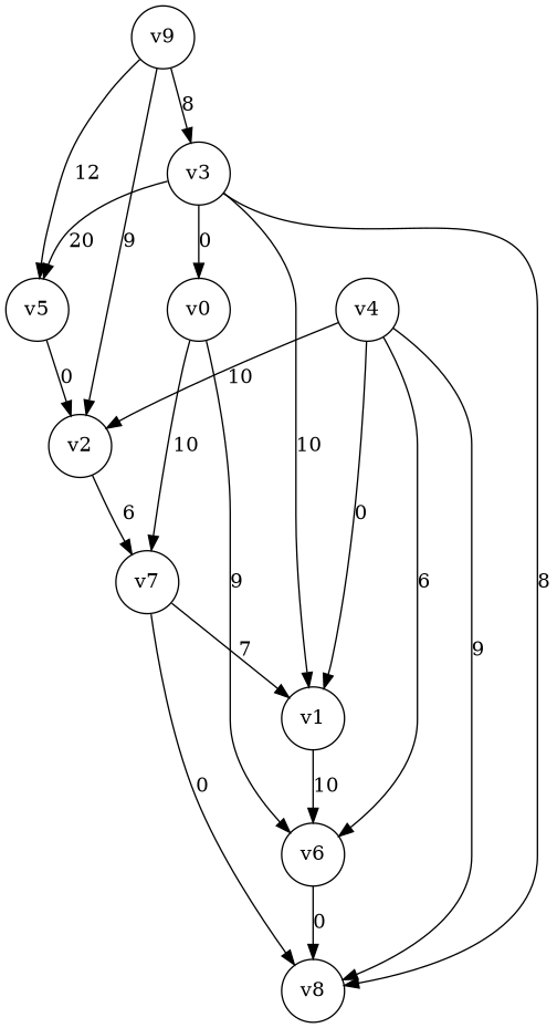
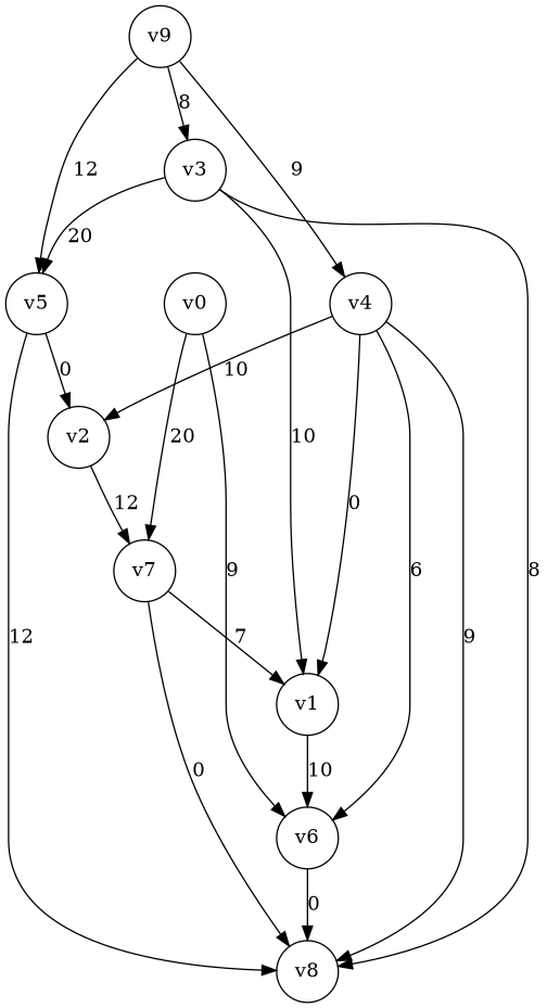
  digraph {
    node [shape=circle]
    n1 [label=v0]
    n2 [label=v6]
    n3 [label=v7]
    n4 [label=v8]
    n5 [label=v1]
    n6 [label=v2]
    n7 [label=v3]
    n8 [label=v5]
    n9 [label=v4]
    n10 [label=v9]
    n1 -> n2 [label=9]
-   n1 -> n3 [label=10]
+   n1 -> n3 [label=20]
    n2 -> n4 [label=0]
    n3 -> n4 [label=0]
    n3 -> n5 [label=7]
    n5 -> n2 [label=10]
-   n6 -> n3 [label=6]
-   n7 -> n1 [label=0]
+   n6 -> n3 [label=12]
    n7 -> n4 [label=8]
    n7 -> n5 [label=10]
    n7 -> n8 [label=20]
+   n8 -> n4 [label=12]
    n8 -> n6 [label=0]
    n9 -> n2 [label=6]
    n9 -> n4 [label=9]
    n9 -> n5 [label=0]
    n9 -> n6 [label=10]
    n10 -> n7 [label=8]
    n10 -> n8 [label=12]
-   n10 -> n6 [label=9]
+   n10 -> n9 [label=9]
  }
